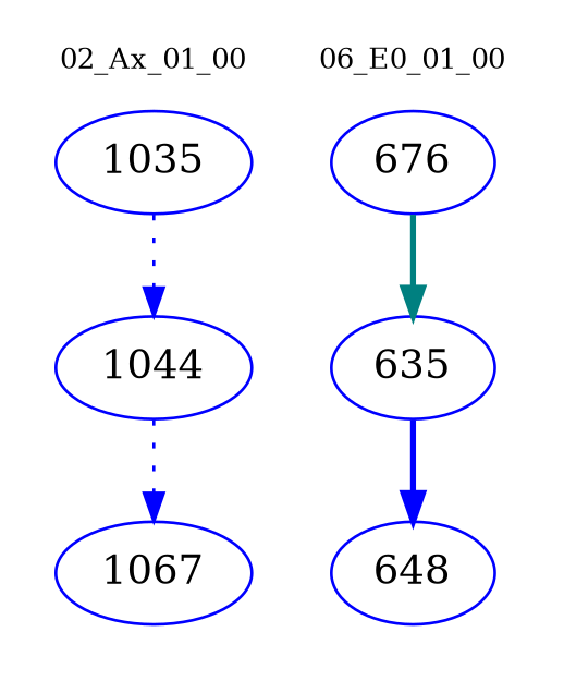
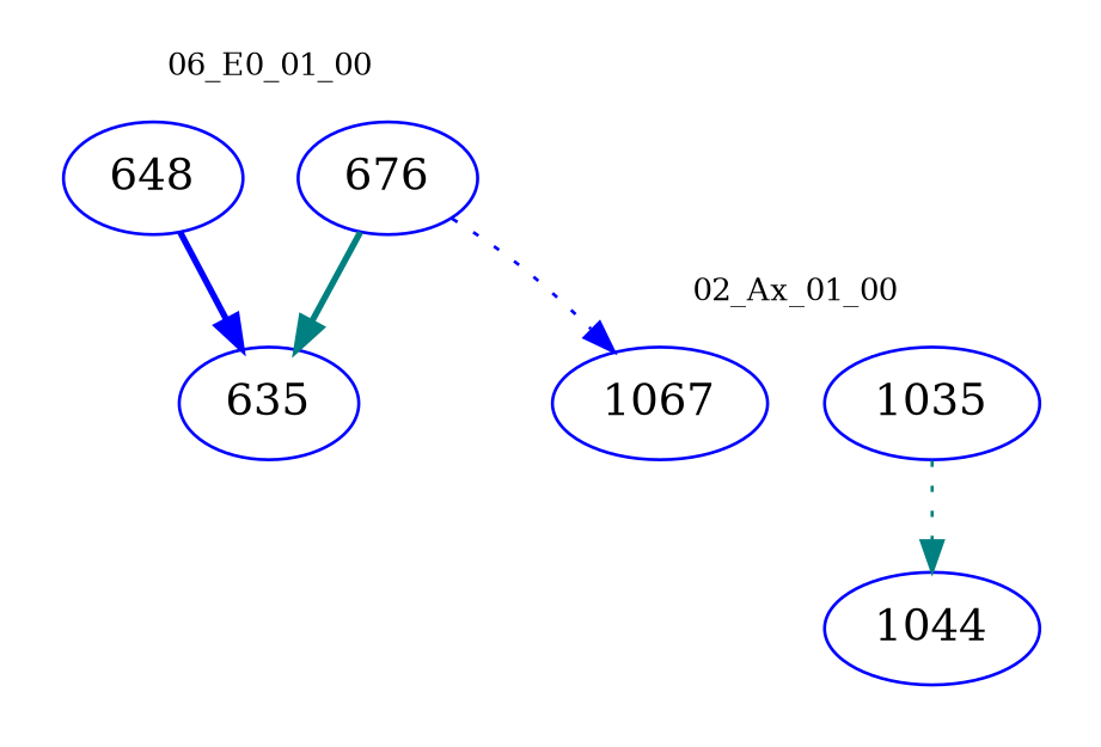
  digraph {
    node [color=blue]
    edge [color=teal style=dotted]
    n1 [label=1035]
    n2 [label=1044]
    n3 [label=1067]
    n4 [label=676]
    n5 [label=635]
    n6 [label=648]
    subgraph cluster_1 {
      color=white
      fontsize=10
      label="02_Ax_01_00"
      n1
      n2
      n3
    }
    subgraph cluster_2 {
      color=white
      fontsize=10
      label="06_E0_01_00"
      n4
      n5
      n6
    }
-   n1 -> n2 [color=blue]
-   n2 -> n3 [color=blue]
+   n1 -> n2
+   n4 -> n3 [color=blue]
    n4 -> n5 [style=bold]
-   n5 -> n6 [color=blue style=bold]
+   n6 -> n5 [color=blue style=bold]
  }
